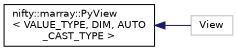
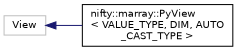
  digraph {
    rankdir=LR
    node [fillcolor=white fontname=Helvetica fontsize=10 shape=record style=filled]
    n1 [color=grey75 height=0.2 label=View width=0.4]
    n2 [color=black height=0.2 label="nifty::marray::PyView\l\< VALUE_TYPE, DIM, AUTO\l_CAST_TYPE \>" width=0.4]
-   n2 -> n1 [color=midnightblue dir=back fontname=Helvetica fontsize=10 labelfontname=Helvetica labelfontsize=10 style=solid]
+   n1 -> n2 [color=midnightblue dir=back fontname=Helvetica fontsize=10 labelfontname=Helvetica labelfontsize=10 style=solid]
  }
